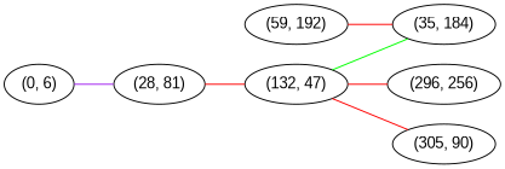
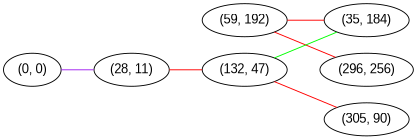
  graph {
    fontname="Liberation Sans"
    rankdir=LR
    node [fontname="Liberation Sans"]
    edge [color=red fontname="Liberation Sans" weight=1]
    "(59, 192)"
    "(296, 256)"
    n3 [label="(35, 184)"]
-   "(0, 0)" [label="(0, 6)"]
-   "(28, 11)" [label="(28, 81)"]
+   "(0, 0)"
+   "(28, 11)"
    n6 [label="(132, 47)"]
    "(305, 90)"
-   n6 -- "(296, 256)"
+   "(59, 192)" -- "(296, 256)"
    "(59, 192)" -- n3
    "(0, 0)" -- "(28, 11)" [color=purple weight=4]
    "(28, 11)" -- n6
    n6 -- n3 [color=green weight=2]
    n6 -- "(305, 90)"
  }
